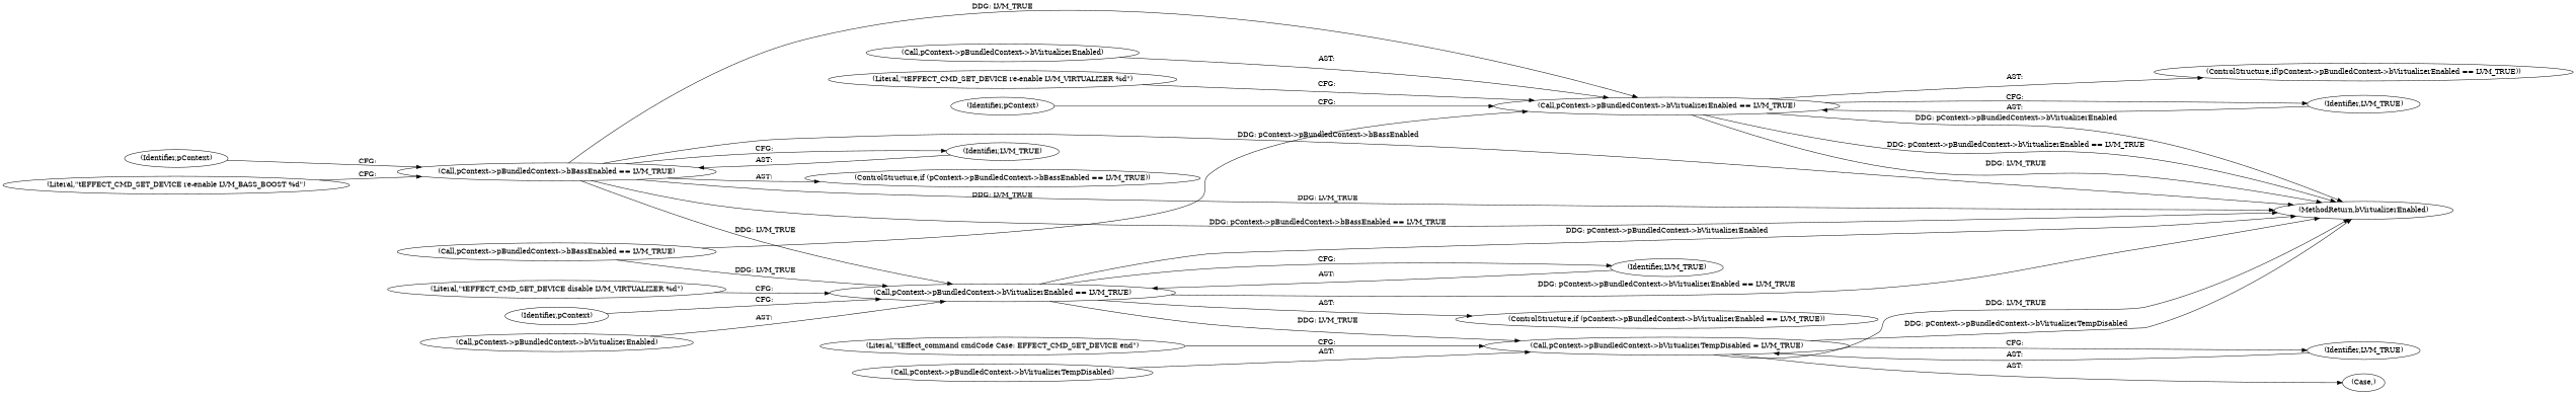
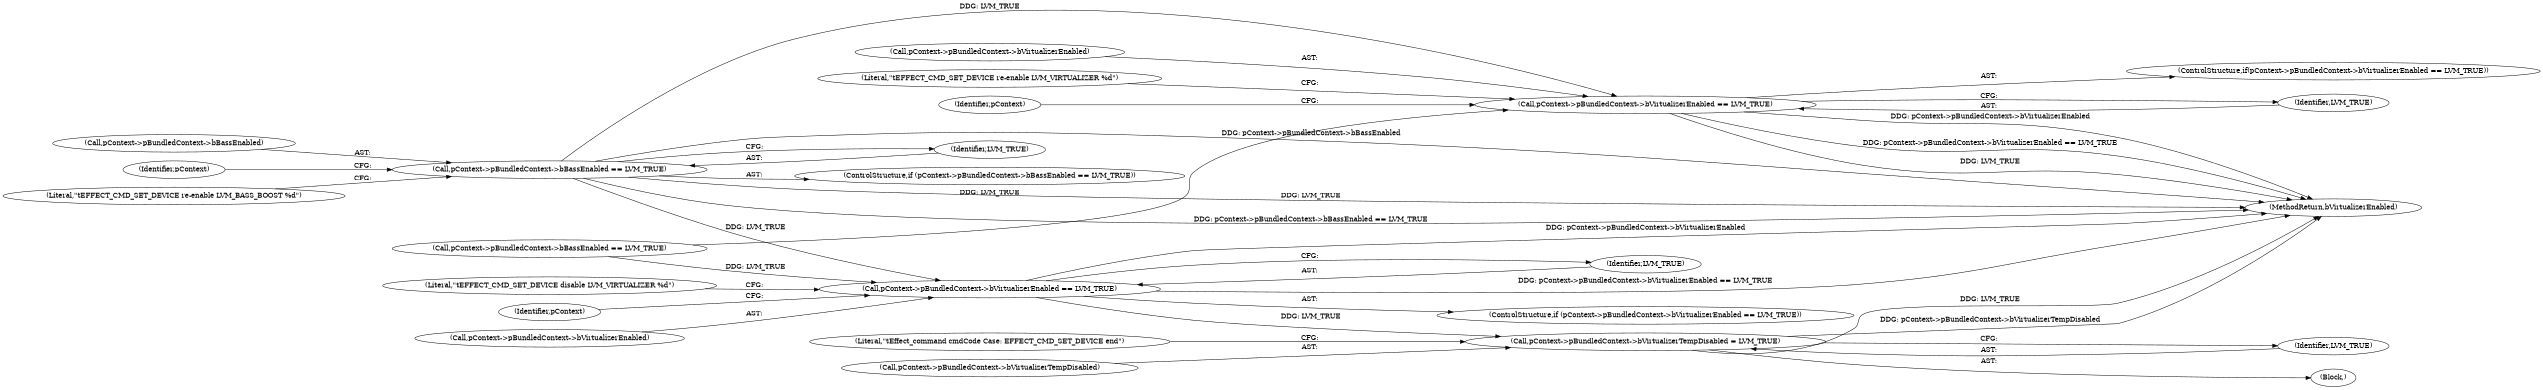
  digraph {
    rankdir=LR
    n1 [label="(Call,pContext->pBundledContext->bBassEnabled == LVM_TRUE)"]
    n2 [label="(Call,pContext->pBundledContext->bVirtualizerEnabled == LVM_TRUE)"]
    n3 [label="(Call,pContext->pBundledContext->bVirtualizerEnabled == LVM_TRUE)"]
    n4 [label="(Identifier,LVM_TRUE)"]
    n5 [label="(ControlStructure,if (pContext->pBundledContext->bBassEnabled == LVM_TRUE))"]
    n6 [label="(MethodReturn,bVirtualizerEnabled)"]
    n7 [label="(Call,pContext->pBundledContext->bVirtualizerTempDisabled = LVM_TRUE)"]
    n8 [label="(Identifier,LVM_TRUE)"]
    n9 [label="(ControlStructure,if (pContext->pBundledContext->bVirtualizerEnabled == LVM_TRUE))"]
    n10 [label="(Identifier,LVM_TRUE)"]
    n11 [label="(ControlStructure,if(pContext->pBundledContext->bVirtualizerEnabled == LVM_TRUE))"]
    n12 [label="(Identifier,LVM_TRUE)"]
-   n13 [label="(Case,)"]
+   n13 [label="(Block,)"]
    n14 [label="(Identifier,pContext)"]
    n15 [label="(Identifier,pContext)"]
    n16 [label="(Call,pContext->pBundledContext->bVirtualizerEnabled)"]
+   n17 [label="(Call,pContext->pBundledContext->bBassEnabled)"]
    n18 [label="(Call,pContext->pBundledContext->bBassEnabled == LVM_TRUE)"]
    n19 [label="(Literal,\"\tEFFECT_CMD_SET_DEVICE disable LVM_VIRTUALIZER %d\")"]
    n20 [label="(Literal,\"\tEffect_command cmdCode Case: EFFECT_CMD_SET_DEVICE end\")"]
    n21 [label="(Identifier,pContext)"]
    n22 [label="(Call,pContext->pBundledContext->bVirtualizerTempDisabled)"]
    n23 [label="(Call,pContext->pBundledContext->bVirtualizerEnabled)"]
    n24 [label="(Literal,\"\tEFFECT_CMD_SET_DEVICE re-enable LVM_BASS_BOOST %d\")"]
    n25 [label="(Literal,\"\tEFFECT_CMD_SET_DEVICE re-enable LVM_VIRTUALIZER %d\")"]
    n1 -> n2 [label="DDG: LVM_TRUE"]
    n1 -> n3 [label="DDG: LVM_TRUE"]
    n1 -> n4 [label="CFG: "]
    n1 -> n5 [label="AST: "]
    n1 -> n6 [label="DDG: pContext->pBundledContext->bBassEnabled == LVM_TRUE"]
    n1 -> n6 [label="DDG: pContext->pBundledContext->bBassEnabled"]
    n1 -> n6 [label="DDG: LVM_TRUE"]
    n2 -> n6 [label="DDG: pContext->pBundledContext->bVirtualizerEnabled == LVM_TRUE"]
    n2 -> n6 [label="DDG: pContext->pBundledContext->bVirtualizerEnabled"]
    n2 -> n7 [label="DDG: LVM_TRUE"]
    n2 -> n8 [label="CFG: "]
    n2 -> n9 [label="AST: "]
    n3 -> n6 [label="DDG: pContext->pBundledContext->bVirtualizerEnabled"]
    n3 -> n6 [label="DDG: pContext->pBundledContext->bVirtualizerEnabled == LVM_TRUE"]
    n3 -> n6 [label="DDG: LVM_TRUE"]
    n3 -> n10 [label="CFG: "]
    n3 -> n11 [label="AST: "]
    n4 -> n1 [label="AST: "]
    n7 -> n6 [label="DDG: LVM_TRUE"]
    n7 -> n6 [label="DDG: pContext->pBundledContext->bVirtualizerTempDisabled"]
    n7 -> n12 [label="CFG: "]
    n7 -> n13 [label="AST: "]
    n8 -> n2 [label="AST: "]
    n10 -> n3 [label="AST: "]
    n12 -> n7 [label="AST: "]
    n14 -> n2 [label="CFG: "]
    n15 -> n3 [label="CFG: "]
    n16 -> n3 [label="AST: "]
+   n17 -> n1 [label="AST: "]
    n18 -> n2 [label="DDG: LVM_TRUE"]
    n18 -> n3 [label="DDG: LVM_TRUE"]
    n19 -> n2 [label="CFG: "]
    n20 -> n7 [label="CFG: "]
    n21 -> n1 [label="CFG: "]
    n22 -> n7 [label="AST: "]
    n23 -> n2 [label="AST: "]
    n24 -> n1 [label="CFG: "]
    n25 -> n3 [label="CFG: "]
  }
